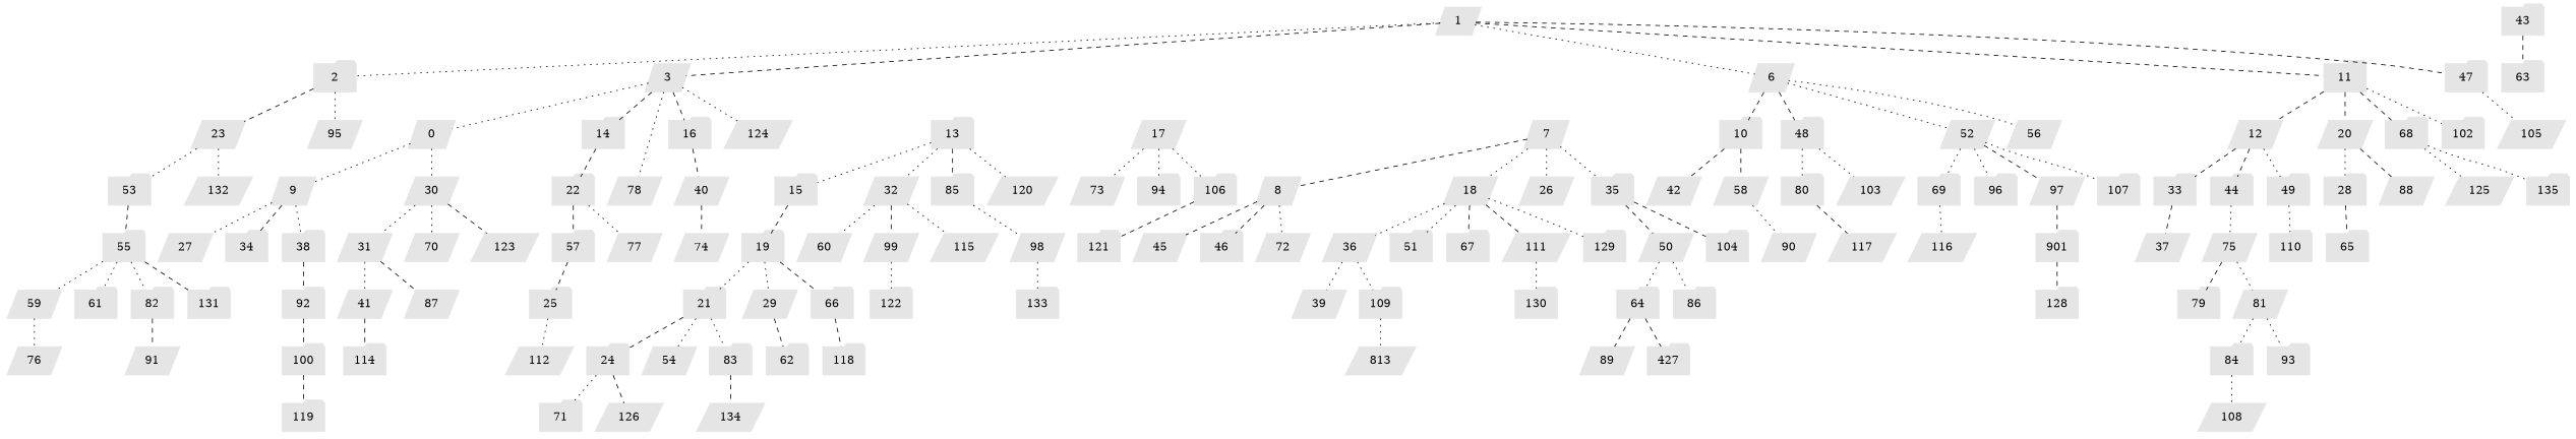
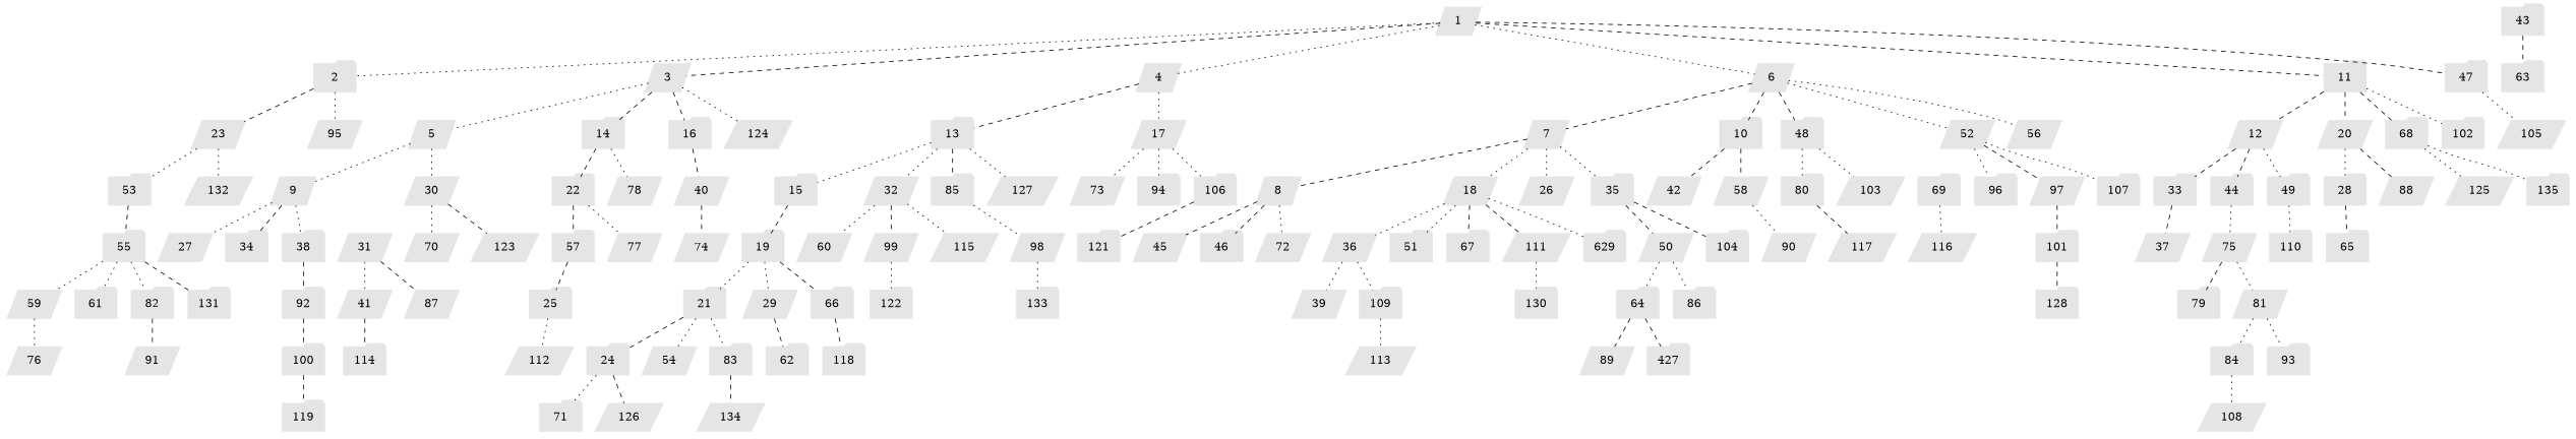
  graph {
    node [color=gray90 shape=folder style=filled]
    edge [style=dotted]
    1 [shape=parallelogram]
    2
    3 [shape=parallelogram]
+   4 [shape=parallelogram]
    6 [shape=parallelogram]
    11
    47
    23 [shape=parallelogram]
    95 [shape=parallelogram]
-   5 [shape=parallelogram label=0]
+   5 [shape=parallelogram]
    14
    16
    78 [shape=parallelogram]
    124 [shape=parallelogram]
    13
    17 [shape=parallelogram]
    7 [shape=parallelogram]
    10
    48
    52 [shape=parallelogram]
    56 [shape=parallelogram]
    12 [shape=parallelogram]
    20 [shape=parallelogram]
    68
    102
    105 [shape=parallelogram]
    53
    132 [shape=parallelogram]
    9 [shape=parallelogram]
    30 [shape=parallelogram]
    22
    40 [shape=parallelogram]
    15
    32 [shape=parallelogram]
    85
-   120 [shape=parallelogram]
+   120 [shape=parallelogram label=127]
    73 [shape=parallelogram]
    94
    106
    27 [shape=parallelogram]
    34
    38
    31 [shape=parallelogram]
    70 [shape=parallelogram]
    123 [shape=parallelogram]
    8 [shape=parallelogram]
    18 [shape=parallelogram]
    26 [shape=parallelogram]
    35
    42 [shape=parallelogram]
    58 [shape=parallelogram]
    80
    103 [shape=parallelogram]
    69
    96
    97 [shape=parallelogram]
    107
    45 [shape=parallelogram]
    46
    72 [shape=parallelogram]
    36 [shape=parallelogram]
    51
    67
    111 [shape=parallelogram]
-   129
+   129 [label=629]
    50 [shape=parallelogram]
    104
    92
    90 [shape=parallelogram]
    33
    44
    49
    28
    88 [shape=parallelogram]
    125 [shape=parallelogram]
    135
    37 [shape=parallelogram]
    75 [shape=parallelogram]
    110
    19
    60 [shape=parallelogram]
    99 [shape=parallelogram]
    115 [shape=parallelogram]
    98 [shape=parallelogram]
    57
    77 [shape=parallelogram]
    21
    29 [shape=parallelogram]
    66
    74 [shape=parallelogram]
    121
    39 [shape=parallelogram]
    109
    130
    24
    54 [shape=parallelogram]
    83
    62
    118
    65
    71
    126 [shape=parallelogram]
    112 [shape=parallelogram]
    25
    134 [shape=parallelogram]
    55
    43
    63
    41 [shape=parallelogram]
    87 [shape=parallelogram]
    114
    122
    64
    86
-   113 [shape=parallelogram label=813]
+   113 [shape=parallelogram]
    100
    79
    81 [shape=parallelogram]
    117 [shape=parallelogram]
    89 [shape=parallelogram]
    n121 [label=427]
    116 [shape=parallelogram]
-   101 [label=901]
+   101
    59 [shape=parallelogram]
    61
    82
    131
    76 [shape=parallelogram]
    91 [shape=parallelogram]
    84
    93
    108 [shape=parallelogram]
    133
    119
    128
    1 -- 2
    1 -- 3 [style=dashed]
+   1 -- 4
    1 -- 6
    1 -- 11 [style=dashed]
    1 -- 47 [style=dashed]
    2 -- 23 [style=dashed]
    2 -- 95
    3 -- 5
    3 -- 14 [style=dashed]
    3 -- 16 [style=dashed]
-   3 -- 78
+   14 -- 78
    3 -- 124
+   4 -- 13 [style=dashed]
+   4 -- 17
+   6 -- 7 [style=dashed]
    6 -- 10 [style=dashed]
    6 -- 48 [style=dashed]
    6 -- 52
    6 -- 56
    11 -- 12 [style=dashed]
    11 -- 20 [style=dashed]
    11 -- 68 [style=dashed]
    11 -- 102
    47 -- 105
    23 -- 53
    23 -- 132
    5 -- 9
    5 -- 30
    14 -- 22 [style=dashed]
    16 -- 40 [style=dashed]
    13 -- 15
    13 -- 32
    13 -- 85 [style=dashed]
    13 -- 120
    17 -- 73
    17 -- 94
    17 -- 106
    7 -- 8 [style=dashed]
    7 -- 18
    7 -- 26
    7 -- 35
    10 -- 42 [style=dashed]
    10 -- 58 [style=dashed]
    48 -- 80
    48 -- 103
-   52 -- 69
    52 -- 96
    52 -- 97 [style=dashed]
    52 -- 107
    12 -- 33 [style=dashed]
    12 -- 44 [style=dashed]
    12 -- 49
    20 -- 28
    20 -- 88 [style=dashed]
    68 -- 125
    68 -- 135
    53 -- 55 [style=dashed]
    9 -- 27
    9 -- 34 [style=dashed]
    9 -- 38
-   30 -- 31
    30 -- 70
    30 -- 123 [style=dashed]
    22 -- 57 [style=dashed]
    22 -- 77
    40 -- 74 [style=dashed]
    15 -- 19 [style=dashed]
    32 -- 60
    32 -- 99 [style=dashed]
    32 -- 115
    85 -- 98
    106 -- 121 [style=dashed]
    38 -- 92 [style=dashed]
    31 -- 41
    31 -- 87 [style=dashed]
    8 -- 45 [style=dashed]
    8 -- 46 [style=dashed]
    8 -- 72
    18 -- 36
    18 -- 51
    18 -- 67 [style=dashed]
    18 -- 111 [style=dashed]
    18 -- 129
    35 -- 50 [style=dashed]
    35 -- 104 [style=dashed]
    58 -- 90
    80 -- 117 [style=dashed]
    69 -- 116
    97 -- 101 [style=dashed]
    36 -- 39
    36 -- 109
    111 -- 130
    50 -- 64
    50 -- 86
    92 -- 100 [style=dashed]
    33 -- 37 [style=dashed]
    44 -- 75
    49 -- 110
    28 -- 65 [style=dashed]
    75 -- 79 [style=dashed]
    75 -- 81
    19 -- 21
    19 -- 29
    19 -- 66 [style=dashed]
    99 -- 122
    98 -- 133
    57 -- 25 [style=dashed]
    21 -- 24 [style=dashed]
    21 -- 54
    21 -- 83
    29 -- 62 [style=dashed]
    66 -- 118 [style=dashed]
    109 -- 113
    24 -- 71
    24 -- 126 [style=dashed]
    83 -- 134 [style=dashed]
    25 -- 112
    55 -- 59
    55 -- 61
    55 -- 82
    55 -- 131 [style=dashed]
    43 -- 63 [style=dashed]
    41 -- 114 [style=dashed]
    64 -- 89 [style=dashed]
    64 -- n121 [style=dashed]
    100 -- 119 [style=dashed]
    81 -- 84
    81 -- 93
    101 -- 128 [style=dashed]
    59 -- 76
    82 -- 91 [style=dashed]
    84 -- 108
  }
